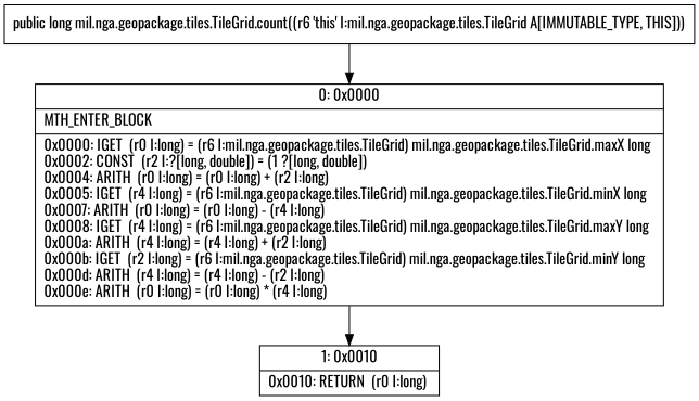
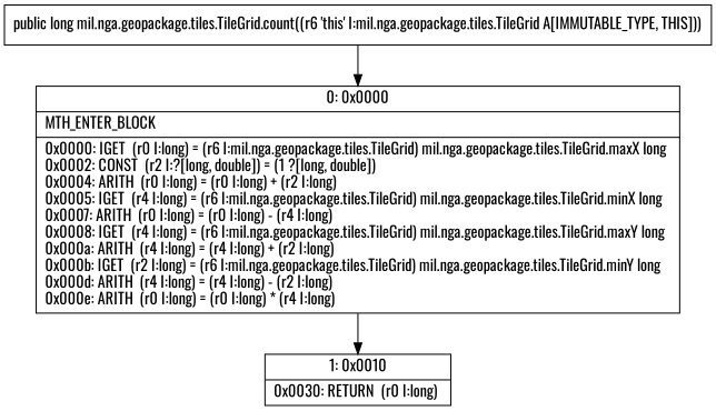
  digraph {
    fontname=Oswald
    node [shape=record fontname=Oswald]
    edge [fontname=Oswald]
    n1 [label="{0\:\ 0x0000|MTH_ENTER_BLOCK\l|0x0000: IGET  (r0 I:long) = (r6 I:mil.nga.geopackage.tiles.TileGrid) mil.nga.geopackage.tiles.TileGrid.maxX long \l0x0002: CONST  (r2 I:?[long, double]) = (1 ?[long, double]) \l0x0004: ARITH  (r0 I:long) = (r0 I:long) + (r2 I:long) \l0x0005: IGET  (r4 I:long) = (r6 I:mil.nga.geopackage.tiles.TileGrid) mil.nga.geopackage.tiles.TileGrid.minX long \l0x0007: ARITH  (r0 I:long) = (r0 I:long) \- (r4 I:long) \l0x0008: IGET  (r4 I:long) = (r6 I:mil.nga.geopackage.tiles.TileGrid) mil.nga.geopackage.tiles.TileGrid.maxY long \l0x000a: ARITH  (r4 I:long) = (r4 I:long) + (r2 I:long) \l0x000b: IGET  (r2 I:long) = (r6 I:mil.nga.geopackage.tiles.TileGrid) mil.nga.geopackage.tiles.TileGrid.minY long \l0x000d: ARITH  (r4 I:long) = (r4 I:long) \- (r2 I:long) \l0x000e: ARITH  (r0 I:long) = (r0 I:long) * (r4 I:long) \l}"]
-   n2 [label="{1\:\ 0x0010|0x0010: RETURN  (r0 I:long) \l}"]
+   n2 [label="{1\:\ 0x0010|0x0030: RETURN  (r0 I:long) \l}"]
    n3 [label="{public long mil.nga.geopackage.tiles.TileGrid.count((r6 'this' I:mil.nga.geopackage.tiles.TileGrid A[IMMUTABLE_TYPE, THIS])) }"]
    n1 -> n2
    n3 -> n1
  }
